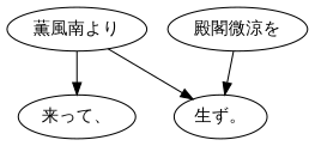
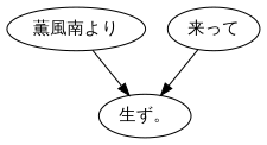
  digraph {
    fontname="JetBrains Mono"
    node [fontname="JetBrains Mono"]
    edge [fontname="JetBrains Mono"]
    n1 [label="薫風南より"]
-   n2 [label="来って、"]
    n3 [label="生ず。"]
-   n4 [label="殿閣微涼を"]
-   n1 -> n2
+   n4 [label="来って"]
    n1 -> n3
    n4 -> n3
  }
